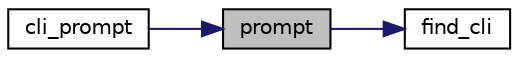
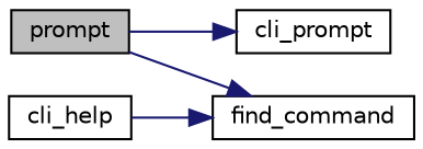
  digraph {
    rankdir=LR
    node [color=black fillcolor=white fontname=Helvetica fontsize=10 shape=record style=filled]
    edge [color=midnightblue fontname=Helvetica fontsize=10 labelfontname=Helvetica labelfontsize=10 style=solid]
    n1 [fillcolor=grey75 fontcolor=black height=0.2 label=prompt width=0.4]
    n2 [height=0.2 label=cli_prompt width=0.4]
-   n3 [height=0.2 label=find_cli width=0.4]
-   n2 -> n1
+   n3 [height=0.2 label=find_command width=0.4]
+   n4 [height=0.2 label=cli_help width=0.4]
+   n1 -> n2
    n1 -> n3
+   n4 -> n3
  }
